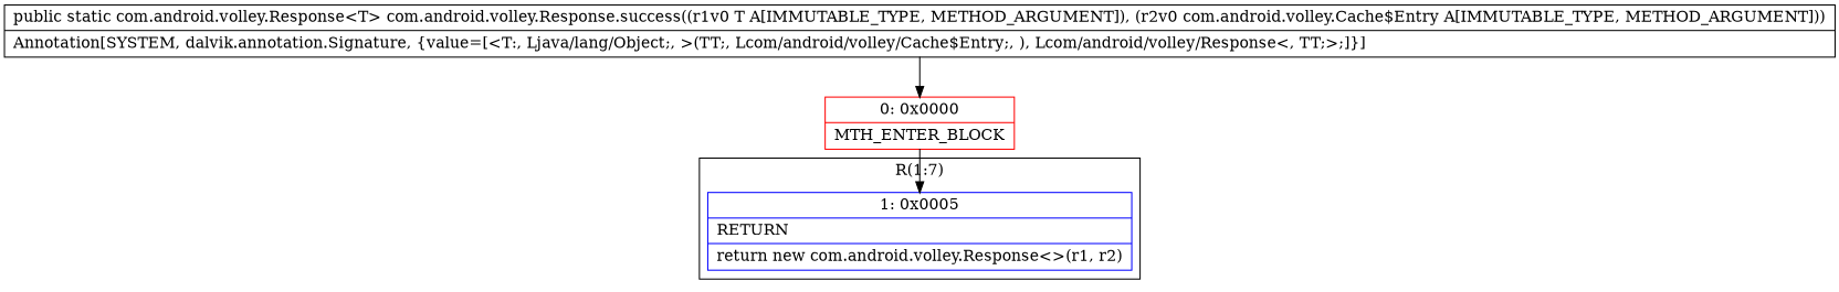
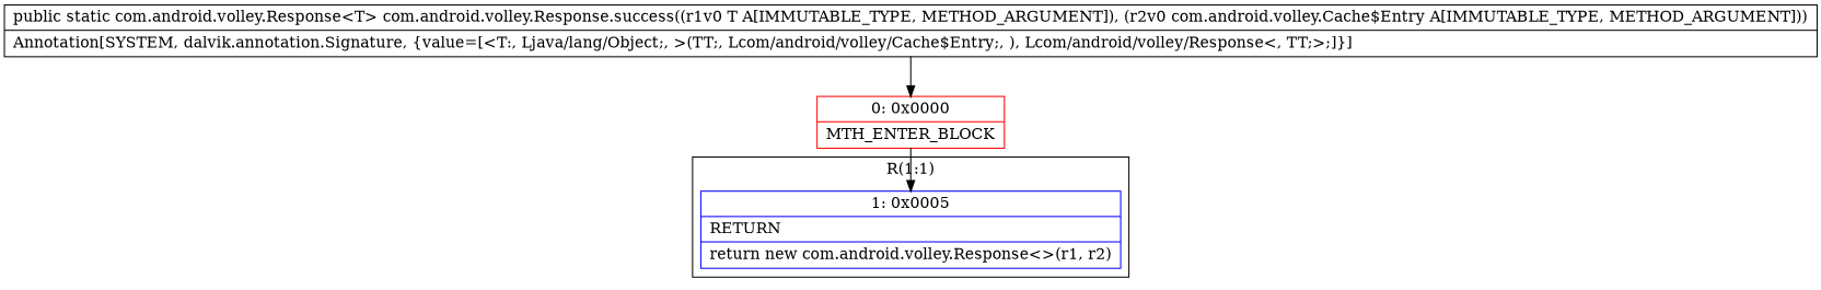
  digraph {
    node [shape=record]
    n1 [color=blue label="{1\:\ 0x0005|RETURN\l|return new com.android.volley.Response\<\>(r1, r2)\l}"]
    n2 [color=red label="{0\:\ 0x0000|MTH_ENTER_BLOCK\l}"]
    n3 [label="{public static com.android.volley.Response\<T\> com.android.volley.Response.success((r1v0 T A[IMMUTABLE_TYPE, METHOD_ARGUMENT]), (r2v0 com.android.volley.Cache$Entry A[IMMUTABLE_TYPE, METHOD_ARGUMENT]))  | Annotation[SYSTEM, dalvik.annotation.Signature, \{value=[\<T:, Ljava\/lang\/Object;, \>(TT;, Lcom\/android\/volley\/Cache$Entry;, ), Lcom\/android\/volley\/Response\<, TT;\>;]\}]\l}"]
    subgraph cluster_1 {
-     label="R(1:7)"
+     label="R(1:1)"
      n1
    }
    n2 -> n1
    n3 -> n2
  }
